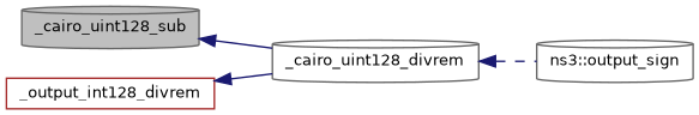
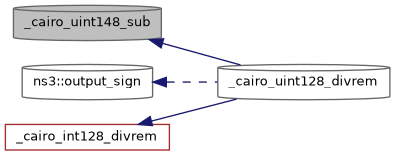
  digraph {
    rankdir=LR
    node [color=gray40 fillcolor=white fontname=Helvetica fontsize=10 shape=cylinder style=filled]
    edge [color=midnightblue dir=back fontname=Helvetica fontsize=10 labelfontname=Helvetica labelfontsize=10 style=solid]
-   n1 [fillcolor=grey75 fontcolor=black height=0.2 label=_cairo_uint128_sub width=0.4]
+   n1 [fillcolor=grey75 fontcolor=black height=0.2 label=_cairo_uint148_sub width=0.4]
    n2 [height=0.2 label=_cairo_uint128_divrem width=0.4]
    n3 [height=0.2 label="ns3::output_sign" width=0.4]
-   n4 [color=brown height=0.2 label=_output_int128_divrem shape=box width=0.4]
+   n4 [color=brown height=0.2 label=_cairo_int128_divrem shape=box width=0.4]
    n1 -> n2
-   n2 -> n3 [style=dashed]
+   n3 -> n2 [style=dashed]
    n4 -> n2
  }
